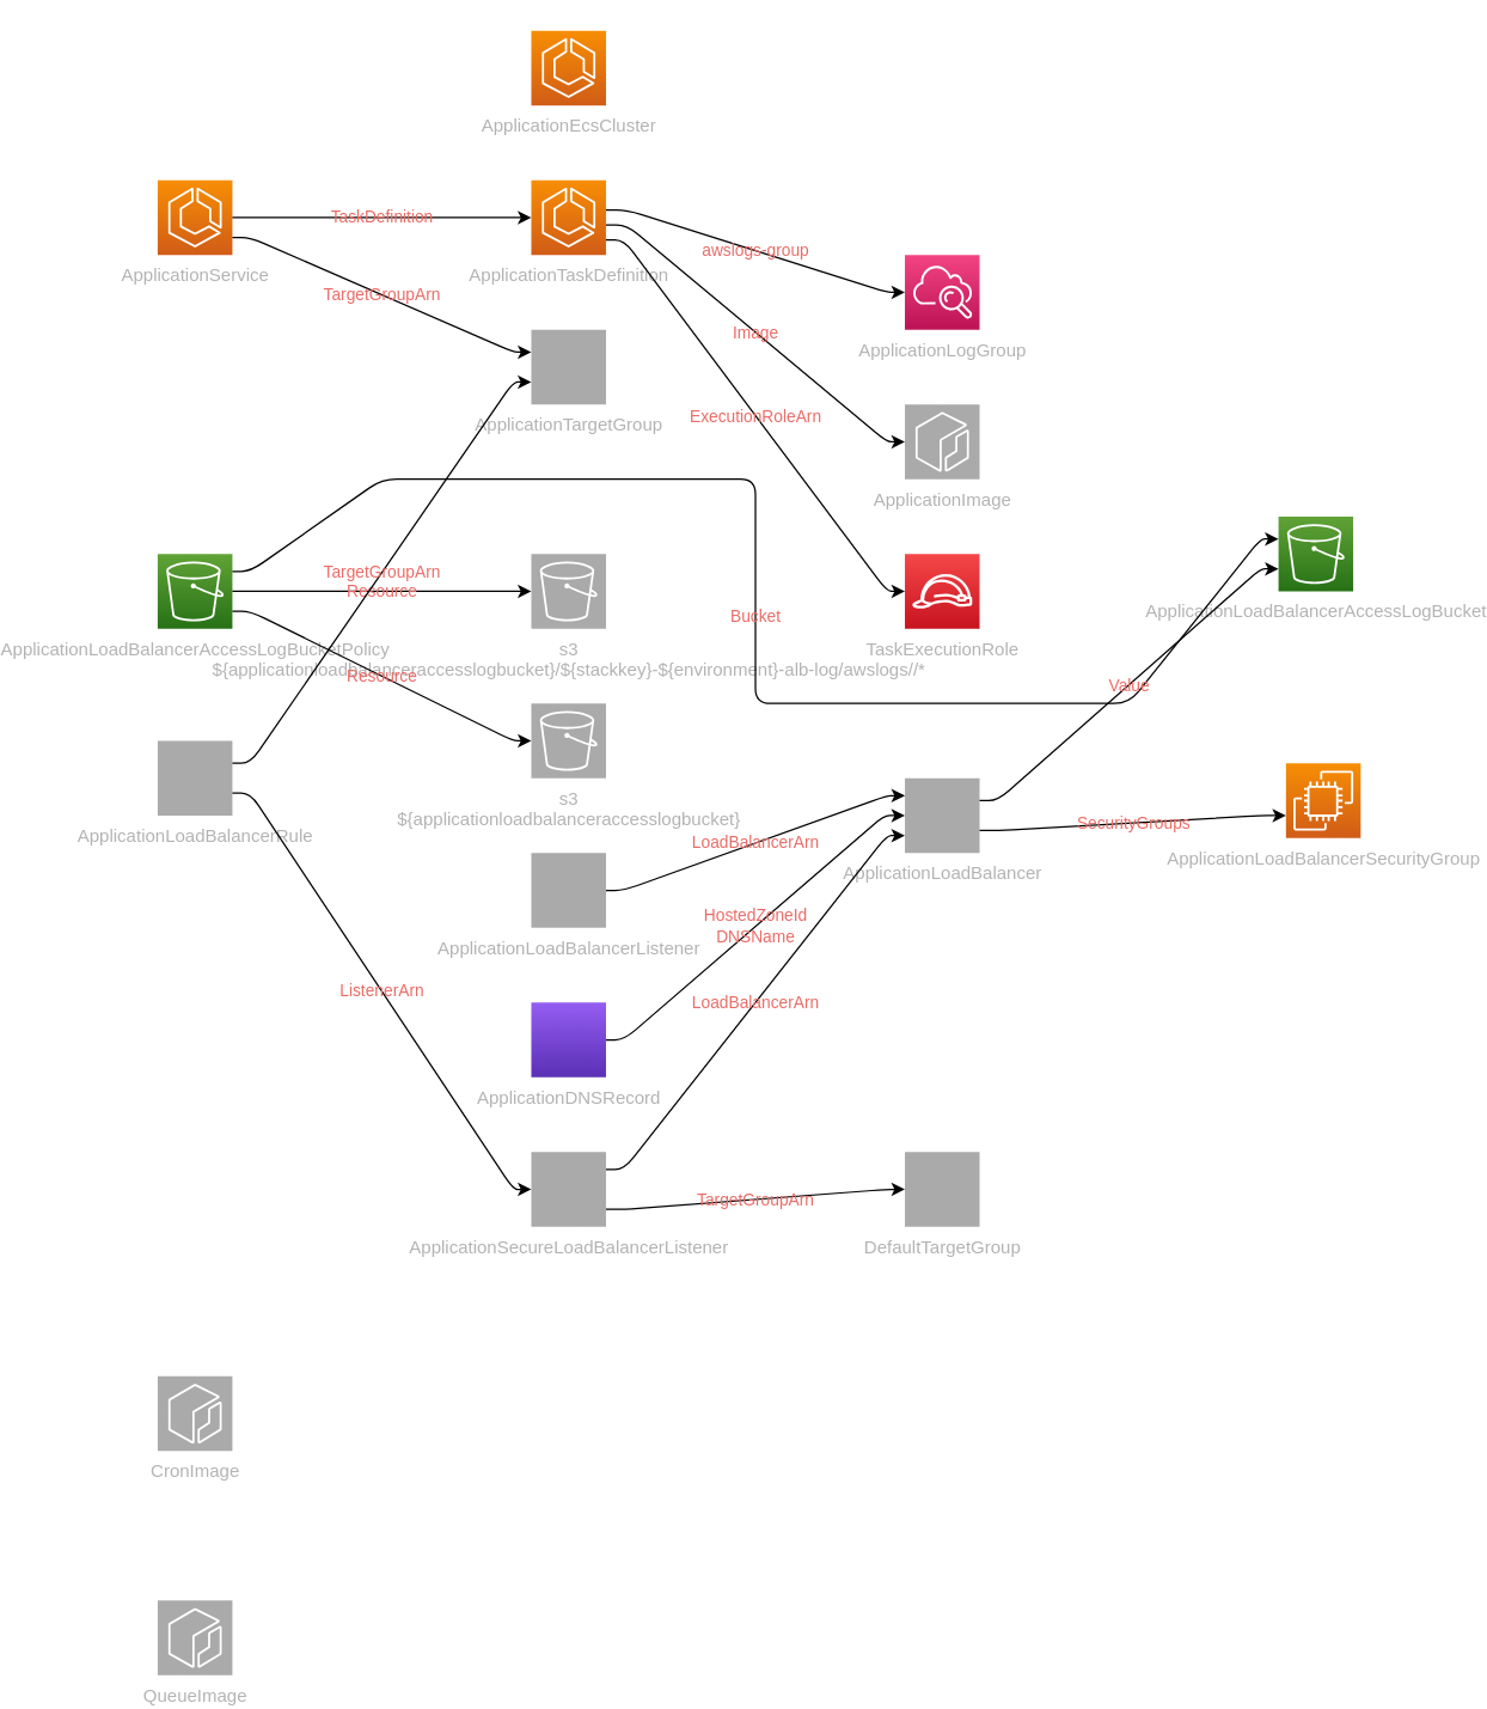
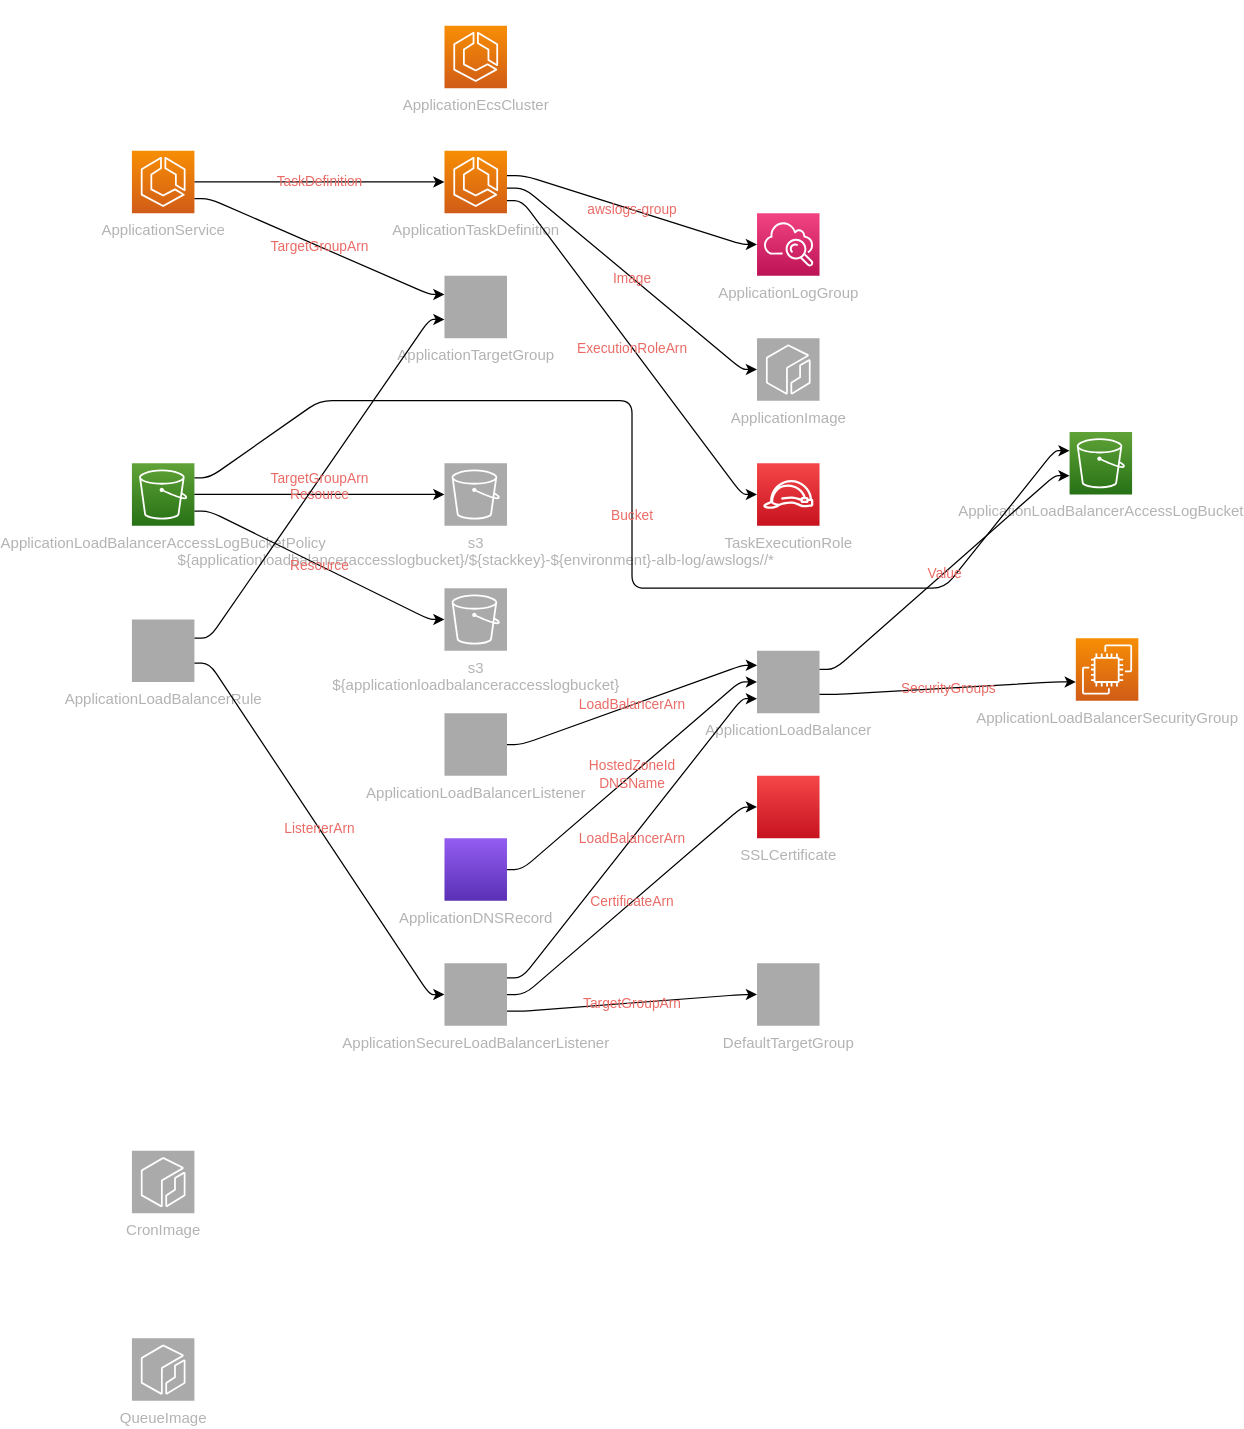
  <mxCell id="0" />
  <mxCell id="1" parent="0" />
  <mxCell id="2" value="ApplicationImage" style="outlineConnect=0;fontColor=#B3B3B3;gradientColor=#aaaaaa;gradientDirection=north;fillColor=#aaaaaa;strokeColor=#ffffff;dashed=0;verticalLabelPosition=bottom;verticalAlign=top;align=center;html=1;fontSize=12;fontStyle=0;aspect=fixed;shape=mxgraph.aws4.resourceIcon;resIcon=mxgraph.aws4.ecr;" vertex="1" parent="1"><mxGeometry x="520" y="270" width="50" height="50" as="geometry" /></mxCell>
  <mxCell id="3" value="TaskExecutionRole" style="outlineConnect=0;fontColor=#B3B3B3;gradientColor=#F54749;gradientDirection=north;fillColor=#C7131F;strokeColor=#ffffff;dashed=0;verticalLabelPosition=bottom;verticalAlign=top;align=center;html=1;fontSize=12;fontStyle=0;aspect=fixed;shape=mxgraph.aws4.resourceIcon;resIcon=mxgraph.aws4.role;" vertex="1" parent="1"><mxGeometry x="520" y="370" width="50" height="50" as="geometry" /></mxCell>
  <mxCell id="4" value="ApplicationEcsCluster" style="outlineConnect=0;fontColor=#B3B3B3;gradientColor=#F78E04;gradientDirection=north;fillColor=#D05C17;strokeColor=#ffffff;dashed=0;verticalLabelPosition=bottom;verticalAlign=top;align=center;html=1;fontSize=12;fontStyle=0;aspect=fixed;shape=mxgraph.aws4.resourceIcon;resIcon=mxgraph.aws4.ecs;" vertex="1" parent="1"><mxGeometry x="270" width="50" height="50" as="geometry" y="20" /></mxCell>
  <mxCell id="5" value="ApplicationLogGroup" style="outlineConnect=0;fontColor=#B3B3B3;gradientColor=#F34482;gradientDirection=north;fillColor=#BC1356;strokeColor=#ffffff;dashed=0;verticalLabelPosition=bottom;verticalAlign=top;align=center;html=1;fontSize=12;fontStyle=0;aspect=fixed;shape=mxgraph.aws4.resourceIcon;resIcon=mxgraph.aws4.cloudwatch;" vertex="1" parent="1"><mxGeometry x="520" y="170" width="50" height="50" as="geometry" /></mxCell>
  <mxCell id="6" value="ApplicationTaskDefinition" style="outlineConnect=0;fontColor=#B3B3B3;gradientColor=#F78E04;gradientDirection=north;fillColor=#D05C17;strokeColor=#ffffff;dashed=0;verticalLabelPosition=bottom;verticalAlign=top;align=center;html=1;fontSize=12;fontStyle=0;aspect=fixed;shape=mxgraph.aws4.resourceIcon;resIcon=mxgraph.aws4.ecs;" vertex="1" parent="1"><mxGeometry x="270" y="120" width="50" height="50" as="geometry" /></mxCell>
  <mxCell id="7" value="ApplicationService" style="outlineConnect=0;fontColor=#B3B3B3;gradientColor=#F78E04;gradientDirection=north;fillColor=#D05C17;strokeColor=#ffffff;dashed=0;verticalLabelPosition=bottom;verticalAlign=top;align=center;html=1;fontSize=12;fontStyle=0;aspect=fixed;shape=mxgraph.aws4.resourceIcon;resIcon=mxgraph.aws4.ecs;" vertex="1" parent="1"><mxGeometry y="120" width="50" height="50" as="geometry" x="20" /></mxCell>
+ <mxCell id="8" value="SSLCertificate" style="outlineConnect=0;fontColor=#B3B3B3;gradientColor=#F54749;gradientDirection=north;fillColor=#C7131F;strokeColor=#ffffff;dashed=0;verticalLabelPosition=bottom;verticalAlign=top;align=center;html=1;fontSize=12;fontStyle=0;aspect=fixed;shape=mxgraph.aws4.resourceIcon;resIcon=mxgraph.aws4.certificatemanager;" vertex="1" parent="1"><mxGeometry x="520" y="620" width="50" height="50" as="geometry" /></mxCell>
  <mxCell id="9" value="DefaultTargetGroup" style="outlineConnect=0;fontColor=#B3B3B3;gradientColor=#aaaaaa;gradientDirection=north;fillColor=#aaaaaa;strokeColor=#ffffff;dashed=0;verticalLabelPosition=bottom;verticalAlign=top;align=center;html=1;fontSize=12;fontStyle=0;aspect=fixed;shape=mxgraph.aws4.resourceIcon;resIcon=mxgraph.aws4.elasticloadbalancingv2;" vertex="1" parent="1"><mxGeometry x="520" y="770" width="50" height="50" as="geometry" /></mxCell>
  <mxCell id="10" value="ApplicationTargetGroup" style="outlineConnect=0;fontColor=#B3B3B3;gradientColor=#aaaaaa;gradientDirection=north;fillColor=#aaaaaa;strokeColor=#ffffff;dashed=0;verticalLabelPosition=bottom;verticalAlign=top;align=center;html=1;fontSize=12;fontStyle=0;aspect=fixed;shape=mxgraph.aws4.resourceIcon;resIcon=mxgraph.aws4.elasticloadbalancingv2;" vertex="1" parent="1"><mxGeometry x="270" y="220" width="50" height="50" as="geometry" /></mxCell>
  <mxCell id="11" value="ApplicationLoadBalancerAccessLogBucket" style="outlineConnect=0;fontColor=#B3B3B3;gradientColor=#60A337;gradientDirection=north;fillColor=#277116;strokeColor=#ffffff;dashed=0;verticalLabelPosition=bottom;verticalAlign=top;align=center;html=1;fontSize=12;fontStyle=0;aspect=fixed;shape=mxgraph.aws4.resourceIcon;resIcon=mxgraph.aws4.s3;" vertex="1" parent="1"><mxGeometry x="770" y="345" width="50" height="50" as="geometry" /></mxCell>
  <mxCell id="12" value="ApplicationLoadBalancerAccessLogBucketPolicy" style="outlineConnect=0;fontColor=#B3B3B3;gradientColor=#60A337;gradientDirection=north;fillColor=#277116;strokeColor=#ffffff;dashed=0;verticalLabelPosition=bottom;verticalAlign=top;align=center;html=1;fontSize=12;fontStyle=0;aspect=fixed;shape=mxgraph.aws4.resourceIcon;resIcon=mxgraph.aws4.s3;" vertex="1" parent="1"><mxGeometry y="370" width="50" height="50" as="geometry" x="20" /></mxCell>
  <mxCell id="13" value="ApplicationLoadBalancerSecurityGroup" style="outlineConnect=0;fontColor=#B3B3B3;gradientColor=#F78E04;gradientDirection=north;fillColor=#D05C17;strokeColor=#ffffff;dashed=0;verticalLabelPosition=bottom;verticalAlign=top;align=center;html=1;fontSize=12;fontStyle=0;aspect=fixed;shape=mxgraph.aws4.resourceIcon;resIcon=mxgraph.aws4.ec2;" vertex="1" parent="1"><mxGeometry x="775" y="510" width="50" height="50" as="geometry" /></mxCell>
  <mxCell id="14" value="ApplicationLoadBalancer" style="outlineConnect=0;fontColor=#B3B3B3;gradientColor=#aaaaaa;gradientDirection=north;fillColor=#aaaaaa;strokeColor=#ffffff;dashed=0;verticalLabelPosition=bottom;verticalAlign=top;align=center;html=1;fontSize=12;fontStyle=0;aspect=fixed;shape=mxgraph.aws4.resourceIcon;resIcon=mxgraph.aws4.elasticloadbalancingv2;" vertex="1" parent="1"><mxGeometry x="520" y="520" width="50" height="50" as="geometry" /></mxCell>
  <mxCell id="15" value="ApplicationLoadBalancerListener" style="outlineConnect=0;fontColor=#B3B3B3;gradientColor=#aaaaaa;gradientDirection=north;fillColor=#aaaaaa;strokeColor=#ffffff;dashed=0;verticalLabelPosition=bottom;verticalAlign=top;align=center;html=1;fontSize=12;fontStyle=0;aspect=fixed;shape=mxgraph.aws4.resourceIcon;resIcon=mxgraph.aws4.elasticloadbalancingv2;" vertex="1" parent="1"><mxGeometry x="270" y="570" width="50" height="50" as="geometry" /></mxCell>
  <mxCell id="16" value="ApplicationSecureLoadBalancerListener" style="outlineConnect=0;fontColor=#B3B3B3;gradientColor=#aaaaaa;gradientDirection=north;fillColor=#aaaaaa;strokeColor=#ffffff;dashed=0;verticalLabelPosition=bottom;verticalAlign=top;align=center;html=1;fontSize=12;fontStyle=0;aspect=fixed;shape=mxgraph.aws4.resourceIcon;resIcon=mxgraph.aws4.elasticloadbalancingv2;" vertex="1" parent="1"><mxGeometry x="270" y="770" width="50" height="50" as="geometry" /></mxCell>
  <mxCell id="17" value="ApplicationLoadBalancerRule" style="outlineConnect=0;fontColor=#B3B3B3;gradientColor=#aaaaaa;gradientDirection=north;fillColor=#aaaaaa;strokeColor=#ffffff;dashed=0;verticalLabelPosition=bottom;verticalAlign=top;align=center;html=1;fontSize=12;fontStyle=0;aspect=fixed;shape=mxgraph.aws4.resourceIcon;resIcon=mxgraph.aws4.elasticloadbalancingv2;" vertex="1" parent="1"><mxGeometry y="495" width="50" height="50" as="geometry" x="20" /></mxCell>
  <mxCell id="18" value="ApplicationDNSRecord" style="outlineConnect=0;fontColor=#B3B3B3;gradientColor=#945DF2;gradientDirection=north;fillColor=#5A30B5;strokeColor=#ffffff;dashed=0;verticalLabelPosition=bottom;verticalAlign=top;align=center;html=1;fontSize=12;fontStyle=0;aspect=fixed;shape=mxgraph.aws4.resourceIcon;resIcon=mxgraph.aws4.route53;" vertex="1" parent="1"><mxGeometry x="270" y="670" width="50" height="50" as="geometry" /></mxCell>
  <mxCell id="19" value="CronImage" style="outlineConnect=0;fontColor=#B3B3B3;gradientColor=#aaaaaa;gradientDirection=north;fillColor=#aaaaaa;strokeColor=#ffffff;dashed=0;verticalLabelPosition=bottom;verticalAlign=top;align=center;html=1;fontSize=12;fontStyle=0;aspect=fixed;shape=mxgraph.aws4.resourceIcon;resIcon=mxgraph.aws4.ecr;" vertex="1" parent="1"><mxGeometry y="920" width="50" height="50" as="geometry" x="20" /></mxCell>
  <mxCell id="20" value="QueueImage" style="outlineConnect=0;fontColor=#B3B3B3;gradientColor=#aaaaaa;gradientDirection=north;fillColor=#aaaaaa;strokeColor=#ffffff;dashed=0;verticalLabelPosition=bottom;verticalAlign=top;align=center;html=1;fontSize=12;fontStyle=0;aspect=fixed;shape=mxgraph.aws4.resourceIcon;resIcon=mxgraph.aws4.ecr;" vertex="1" parent="1"><mxGeometry y="1070" width="50" height="50" as="geometry" x="20" /></mxCell>
  <mxCell id="21" value="s3  &#10;${applicationloadbalanceraccesslogbucket}/${stackkey}-${environment}-alb-log/awslogs//*" style="outlineConnect=0;fontColor=#B3B3B3;gradientColor=#aaaaaa;gradientDirection=north;fillColor=#aaaaaa;strokeColor=#ffffff;dashed=0;verticalLabelPosition=bottom;verticalAlign=top;align=center;html=1;fontSize=12;fontStyle=0;aspect=fixed;shape=mxgraph.aws4.resourceIcon;resIcon=mxgraph.aws4.s3;" vertex="1" parent="1"><mxGeometry x="270" y="370" width="50" height="50" as="geometry" /></mxCell>
  <mxCell id="22" value="s3  &#10;${applicationloadbalanceraccesslogbucket}" style="outlineConnect=0;fontColor=#B3B3B3;gradientColor=#aaaaaa;gradientDirection=north;fillColor=#aaaaaa;strokeColor=#ffffff;dashed=0;verticalLabelPosition=bottom;verticalAlign=top;align=center;html=1;fontSize=12;fontStyle=0;aspect=fixed;shape=mxgraph.aws4.resourceIcon;resIcon=mxgraph.aws4.s3;" vertex="1" parent="1"><mxGeometry x="270" y="470" width="50" height="50" as="geometry" /></mxCell>
  <mxCell id="23" value="awslogs-group" style="edgeStyle=orthogonalEdgeStyle;rounded=1;orthogonalLoop=1;jettySize=auto;html=1;labelBackgroundColor=none;fontColor=#EA6B66;noEdgeStyle=1;orthogonal=1;" edge="1" parent="1" source="6" target="5"><mxGeometry relative="1" as="geometry"><Array as="points"><mxPoint x="334" y="140" /><mxPoint x="508" y="195" /></Array></mxGeometry></mxCell>
  <mxCell id="24" value="Image" style="edgeStyle=orthogonalEdgeStyle;rounded=1;orthogonalLoop=1;jettySize=auto;html=1;labelBackgroundColor=none;fontColor=#EA6B66;noEdgeStyle=1;orthogonal=1;" edge="1" parent="1" source="6" target="2"><mxGeometry relative="1" as="geometry"><Array as="points"><mxPoint x="334" y="150" /><mxPoint x="508" y="295" /></Array></mxGeometry></mxCell>
  <mxCell id="25" value="ExecutionRoleArn" style="edgeStyle=orthogonalEdgeStyle;rounded=1;orthogonalLoop=1;jettySize=auto;html=1;labelBackgroundColor=none;fontColor=#EA6B66;noEdgeStyle=1;orthogonal=1;" edge="1" parent="1" source="6" target="3"><mxGeometry relative="1" as="geometry"><Array as="points"><mxPoint x="332" y="160" /><mxPoint x="508" y="395" /></Array></mxGeometry></mxCell>
  <mxCell id="26" value="TaskDefinition" style="edgeStyle=orthogonalEdgeStyle;rounded=1;orthogonalLoop=1;jettySize=auto;html=1;labelBackgroundColor=none;fontColor=#EA6B66;noEdgeStyle=1;orthogonal=1;" edge="1" parent="1" source="7" target="6"><mxGeometry relative="1" as="geometry"><Array as="points"><mxPoint x="84" y="145" /><mxPoint x="258" y="145" /></Array></mxGeometry></mxCell>
  <mxCell id="27" value="TargetGroupArn" style="edgeStyle=orthogonalEdgeStyle;rounded=1;orthogonalLoop=1;jettySize=auto;html=1;labelBackgroundColor=none;fontColor=#EA6B66;noEdgeStyle=1;orthogonal=1;" edge="1" parent="1" source="7" target="10"><mxGeometry relative="1" as="geometry"><Array as="points"><mxPoint x="82" y="158.333" /><mxPoint x="258" y="235" /></Array></mxGeometry></mxCell>
  <mxCell id="28" value="Bucket" style="edgeStyle=orthogonalEdgeStyle;rounded=1;orthogonalLoop=1;jettySize=auto;html=1;labelBackgroundColor=none;fontColor=#EA6B66;noEdgeStyle=1;orthogonal=1;" edge="1" parent="1" source="12" target="11"><mxGeometry relative="1" as="geometry"><Array as="points"><mxPoint x="82" y="381.667" /><mxPoint x="170" y="320" /><mxPoint x="420" y="320" /><mxPoint x="420" y="470" /><mxPoint x="670" y="470" /><mxPoint x="758" y="360" /></Array></mxGeometry></mxCell>
  <mxCell id="29" value="Resource" style="edgeStyle=orthogonalEdgeStyle;rounded=1;orthogonalLoop=1;jettySize=auto;html=1;labelBackgroundColor=none;fontColor=#EA6B66;noEdgeStyle=1;orthogonal=1;" edge="1" parent="1" source="12" target="21"><mxGeometry relative="1" as="geometry"><Array as="points"><mxPoint x="84" y="395" /><mxPoint x="258" y="395" /></Array></mxGeometry></mxCell>
  <mxCell id="30" value="Resource" style="edgeStyle=orthogonalEdgeStyle;rounded=1;orthogonalLoop=1;jettySize=auto;html=1;labelBackgroundColor=none;fontColor=#EA6B66;noEdgeStyle=1;orthogonal=1;" edge="1" parent="1" source="12" target="22"><mxGeometry relative="1" as="geometry"><Array as="points"><mxPoint x="82" y="408.333" /><mxPoint x="258" y="495" /></Array></mxGeometry></mxCell>
  <mxCell id="31" value="Value" style="edgeStyle=orthogonalEdgeStyle;rounded=1;orthogonalLoop=1;jettySize=auto;html=1;labelBackgroundColor=none;fontColor=#EA6B66;noEdgeStyle=1;orthogonal=1;" edge="1" parent="1" source="14" target="11"><mxGeometry relative="1" as="geometry"><Array as="points"><mxPoint x="582" y="535" /><mxPoint x="758" y="380" /></Array></mxGeometry></mxCell>
  <mxCell id="32" value="SecurityGroups" style="edgeStyle=orthogonalEdgeStyle;rounded=1;orthogonalLoop=1;jettySize=auto;html=1;labelBackgroundColor=none;fontColor=#EA6B66;noEdgeStyle=1;orthogonal=1;" edge="1" parent="1" source="14" target="13"><mxGeometry relative="1" as="geometry"><Array as="points"><mxPoint x="582" y="555" /><mxPoint x="758" y="545" /></Array></mxGeometry></mxCell>
  <mxCell id="33" value="LoadBalancerArn" style="edgeStyle=orthogonalEdgeStyle;rounded=1;orthogonalLoop=1;jettySize=auto;html=1;labelBackgroundColor=none;fontColor=#EA6B66;noEdgeStyle=1;orthogonal=1;" edge="1" parent="1" source="15" target="14"><mxGeometry relative="1" as="geometry"><Array as="points"><mxPoint x="332" y="595" /><mxPoint x="508" y="531.667" /></Array></mxGeometry></mxCell>
+ <mxCell id="34" value="CertificateArn" style="edgeStyle=orthogonalEdgeStyle;rounded=1;orthogonalLoop=1;jettySize=auto;html=1;labelBackgroundColor=none;fontColor=#EA6B66;noEdgeStyle=1;orthogonal=1;" edge="1" parent="1" source="16" target="8"><mxGeometry relative="1" as="geometry"><Array as="points"><mxPoint x="334" y="795" /><mxPoint x="508" y="645" /></Array></mxGeometry></mxCell>
  <mxCell id="35" value="TargetGroupArn" style="edgeStyle=orthogonalEdgeStyle;rounded=1;orthogonalLoop=1;jettySize=auto;html=1;labelBackgroundColor=none;fontColor=#EA6B66;noEdgeStyle=1;orthogonal=1;" edge="1" parent="1" source="16" target="9"><mxGeometry relative="1" as="geometry"><Array as="points"><mxPoint x="332" y="808.333" /><mxPoint x="508" y="795" /></Array></mxGeometry></mxCell>
  <mxCell id="36" value="LoadBalancerArn" style="edgeStyle=orthogonalEdgeStyle;rounded=1;orthogonalLoop=1;jettySize=auto;html=1;labelBackgroundColor=none;fontColor=#EA6B66;noEdgeStyle=1;orthogonal=1;" edge="1" parent="1" source="16" target="14"><mxGeometry relative="1" as="geometry"><Array as="points"><mxPoint x="332" y="781.667" /><mxPoint x="508" y="558.333" /></Array></mxGeometry></mxCell>
  <mxCell id="37" value="TargetGroupArn" style="edgeStyle=orthogonalEdgeStyle;rounded=1;orthogonalLoop=1;jettySize=auto;html=1;labelBackgroundColor=none;fontColor=#EA6B66;noEdgeStyle=1;orthogonal=1;" edge="1" parent="1" source="17" target="10"><mxGeometry relative="1" as="geometry"><Array as="points"><mxPoint x="82" y="510" /><mxPoint x="258" y="255" /></Array></mxGeometry></mxCell>
  <mxCell id="38" value="ListenerArn" style="edgeStyle=orthogonalEdgeStyle;rounded=1;orthogonalLoop=1;jettySize=auto;html=1;labelBackgroundColor=none;fontColor=#EA6B66;noEdgeStyle=1;orthogonal=1;" edge="1" parent="1" source="17" target="16"><mxGeometry relative="1" as="geometry"><Array as="points"><mxPoint x="82" y="530" /><mxPoint x="258" y="795" /></Array></mxGeometry></mxCell>
  <mxCell id="39" value="HostedZoneId&#10;DNSName" style="edgeStyle=orthogonalEdgeStyle;rounded=1;orthogonalLoop=1;jettySize=auto;html=1;labelBackgroundColor=none;fontColor=#EA6B66;noEdgeStyle=1;orthogonal=1;" edge="1" parent="1" source="18" target="14"><mxGeometry relative="1" as="geometry"><Array as="points"><mxPoint x="332" y="695" /><mxPoint x="506" y="545" /></Array></mxGeometry></mxCell>
